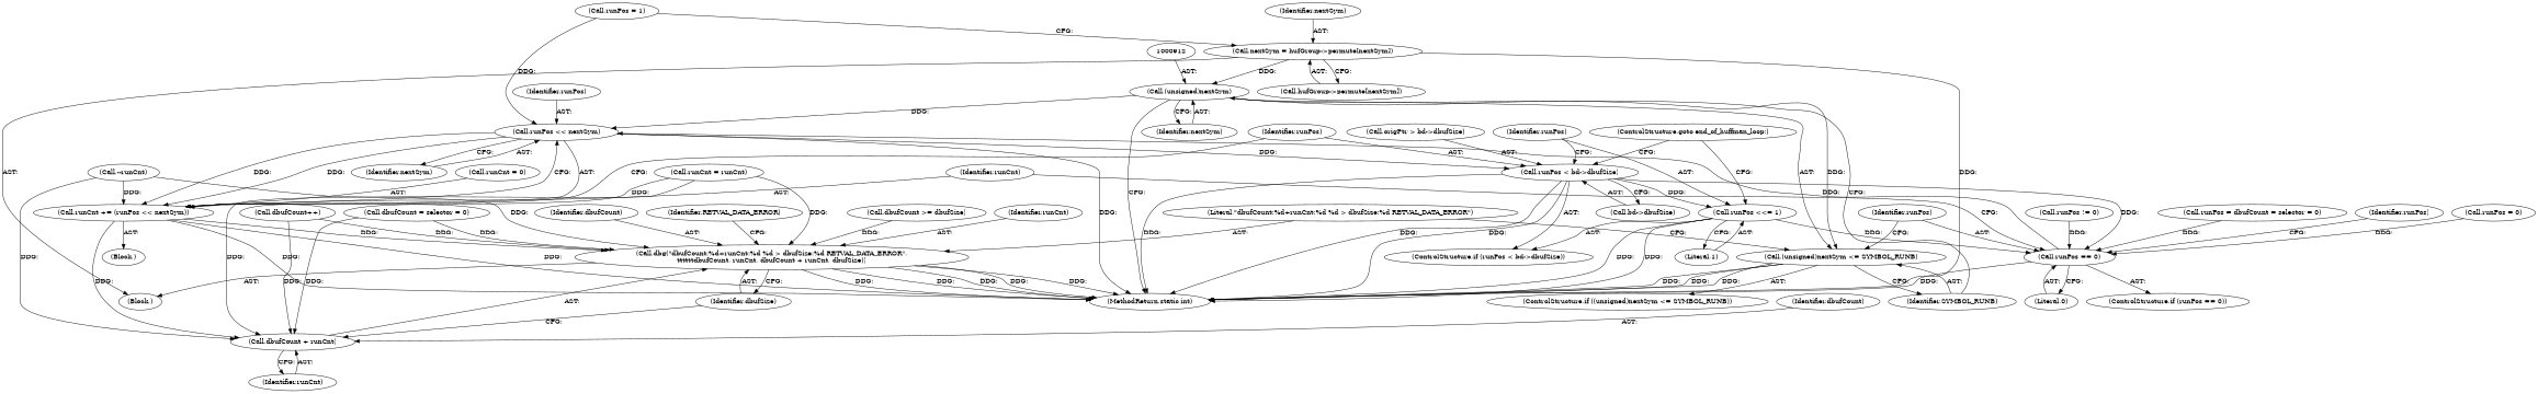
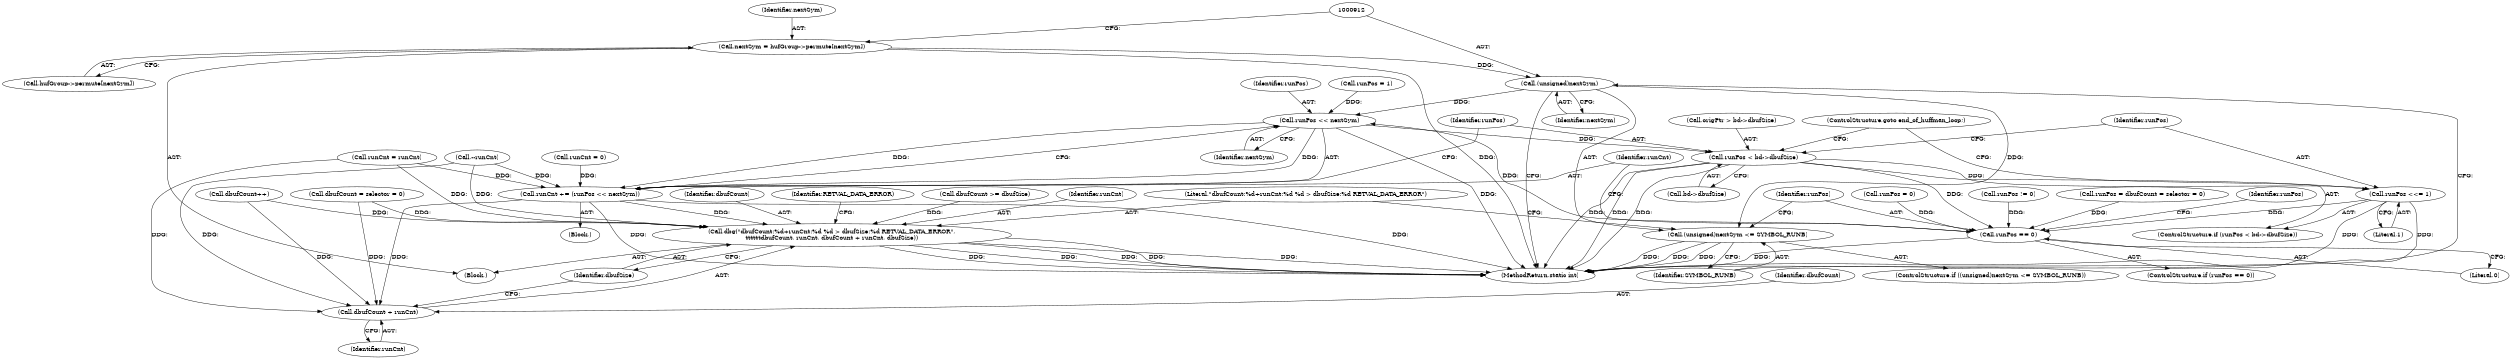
  digraph {
    n1 [label="(Call,nextSym = hufGroup->permute[nextSym])"]
    n2 [label="(Call,(unsigned)nextSym)"]
    n3 [label="(Call,hufGroup->permute[nextSym])"]
    n4 [label="(MethodReturn,static int)"]
    n5 [label="(Block,)"]
    n6 [label="(Call,(unsigned)nextSym <= SYMBOL_RUNB)"]
    n7 [label="(Call,runPos << nextSym)"]
    n8 [label="(Identifier,nextSym)"]
    n9 [label="(ControlStructure,if ((unsigned)nextSym <= SYMBOL_RUNB))"]
    n10 [label="(Identifier,SYMBOL_RUNB)"]
    n11 [label="(Call,runCnt += (runPos << nextSym))"]
    n12 [label="(Call,runPos < bd->dbufSize)"]
    n13 [label="(Identifier,nextSym)"]
    n14 [label="(Call,dbg(\"dbufCount:%d+runCnt:%d %d > dbufSize:%d RETVAL_DATA_ERROR\",\n\t\t\t\t\t\tdbufCount, runCnt, dbufCount + runCnt, dbufSize))"]
    n15 [label="(Call,dbufCount + runCnt)"]
    n16 [label="(Block,)"]
    n17 [label="(Call,runPos == 0)"]
    n18 [label="(Call,runPos <<= 1)"]
    n19 [label="(ControlStructure,if (runPos < bd->dbufSize))"]
    n20 [label="(Call,bd->dbufSize)"]
    n21 [label="(Identifier,dbufSize)"]
    n22 [label="(Identifier,runCnt)"]
    n23 [label="(Literal,0)"]
    n24 [label="(ControlStructure,if (runPos == 0))"]
    n25 [label="(Literal,1)"]
    n26 [label="(Call,dbufCount = selector = 0)"]
    n27 [label="(Identifier,runPos)"]
    n28 [label="(Literal,\"dbufCount:%d+runCnt:%d %d > dbufSize:%d RETVAL_DATA_ERROR\")"]
    n29 [label="(Call,dbufCount >= dbufSize)"]
    n30 [label="(Call,runPos = 1)"]
    n31 [label="(ControlStructure,goto end_of_huffman_loop;)"]
    n32 [label="(Call,runCnt = 0)"]
    n33 [label="(Call,runPos = dbufCount = selector = 0)"]
    n34 [label="(Call,origPtr > bd->dbufSize)"]
    n35 [label="(Identifier,runPos)"]
    n36 [label="(Identifier,runCnt)"]
    n37 [label="(Identifier,nextSym)"]
    n38 [label="(Identifier,runPos)"]
    n39 [label="(Identifier,runCnt)"]
    n40 [label="(Call,runCnt = runCnt)"]
    n41 [label="(Identifier,runPos)"]
    n42 [label="(Identifier,dbufCount)"]
    n43 [label="(Identifier,runPos)"]
    n44 [label="(Identifier,RETVAL_DATA_ERROR)"]
    n45 [label="(Call,runPos = 0)"]
    n46 [label="(Call,dbufCount++)"]
    n47 [label="(Identifier,dbufCount)"]
    n48 [label="(Call,--runCnt)"]
    n49 [label="(Call,runPos != 0)"]
    1000912
    n1 -> n2 [label="DDG: "]
    n1 -> n3 [label="CFG: "]
    n1 -> n4 [label="DDG: "]
    n1 -> n5 [label="AST: "]
    n2 -> n4 [label="CFG: "]
    n2 -> n6 [label="AST: "]
    n2 -> n6 [label="DDG: "]
    n2 -> n7 [label="DDG: "]
    n2 -> n8 [label="CFG: "]
    n3 -> n1 [label="AST: "]
    n6 -> n4 [label="DDG: "]
    n6 -> n4 [label="DDG: "]
    n6 -> n4 [label="DDG: "]
    n6 -> n9 [label="AST: "]
    n6 -> n10 [label="CFG: "]
    n7 -> n4 [label="DDG: "]
    n7 -> n11 [label="AST: "]
    n7 -> n11 [label="DDG: "]
    n7 -> n11 [label="DDG: "]
    n7 -> n12 [label="DDG: "]
    n7 -> n13 [label="CFG: "]
    n8 -> n2 [label="AST: "]
    n10 -> n2 [label="CFG: "]
    n10 -> n6 [label="AST: "]
    n11 -> n4 [label="DDG: "]
    n11 -> n4 [label="DDG: "]
    n11 -> n7 [label="CFG: "]
    n11 -> n14 [label="DDG: "]
    n11 -> n15 [label="DDG: "]
    n11 -> n16 [label="AST: "]
    n12 -> n4 [label="DDG: "]
    n12 -> n4 [label="DDG: "]
    n12 -> n4 [label="DDG: "]
    n12 -> n17 [label="DDG: "]
    n12 -> n18 [label="DDG: "]
    n12 -> n19 [label="AST: "]
    n12 -> n20 [label="CFG: "]
    n13 -> n7 [label="AST: "]
    n14 -> n4 [label="DDG: "]
    n14 -> n4 [label="DDG: "]
    n14 -> n4 [label="DDG: "]
    n14 -> n4 [label="DDG: "]
    n14 -> n4 [label="DDG: "]
    n14 -> n5 [label="AST: "]
    n14 -> n21 [label="CFG: "]
    n15 -> n14 [label="AST: "]
    n15 -> n22 [label="CFG: "]
    n17 -> n4 [label="DDG: "]
    n17 -> n7 [label="DDG: "]
    n17 -> n23 [label="CFG: "]
    n17 -> n24 [label="AST: "]
    n18 -> n4 [label="DDG: "]
    n18 -> n4 [label="DDG: "]
    n18 -> n17 [label="DDG: "]
    n18 -> n19 [label="AST: "]
    n18 -> n25 [label="CFG: "]
    n20 -> n12 [label="AST: "]
    n21 -> n14 [label="AST: "]
    n21 -> n15 [label="CFG: "]
    n22 -> n15 [label="AST: "]
    n23 -> n17 [label="AST: "]
    n25 -> n18 [label="AST: "]
    n26 -> n14 [label="DDG: "]
    n26 -> n15 [label="DDG: "]
    n27 -> n7 [label="AST: "]
    n28 -> n6 [label="CFG: "]
    n28 -> n14 [label="AST: "]
    n29 -> n14 [label="DDG: "]
    n30 -> n7 [label="DDG: "]
    n31 -> n12 [label="CFG: "]
    n31 -> n18 [label="CFG: "]
-   n32 -> n11 [label="AST: "]
+   n32 -> n11 [label="DDG: "]
    n33 -> n17 [label="DDG: "]
    n34 -> n12 [label="AST: "]
    n35 -> n6 [label="CFG: "]
    n35 -> n17 [label="AST: "]
    n36 -> n11 [label="AST: "]
    n36 -> n17 [label="CFG: "]
    n37 -> n1 [label="AST: "]
    n38 -> n12 [label="CFG: "]
    n38 -> n18 [label="AST: "]
    n39 -> n14 [label="AST: "]
    n40 -> n11 [label="DDG: "]
    n40 -> n14 [label="DDG: "]
    n40 -> n15 [label="DDG: "]
    n41 -> n11 [label="CFG: "]
    n41 -> n12 [label="AST: "]
    n42 -> n14 [label="AST: "]
    n43 -> n17 [label="CFG: "]
    n44 -> n14 [label="CFG: "]
    n45 -> n17 [label="DDG: "]
    n46 -> n14 [label="DDG: "]
    n46 -> n15 [label="DDG: "]
    n47 -> n15 [label="AST: "]
    n48 -> n11 [label="DDG: "]
    n48 -> n14 [label="DDG: "]
    n48 -> n15 [label="DDG: "]
    n49 -> n17 [label="DDG: "]
-   n30 -> n1 [label="CFG: "]
+   1000912 -> n1 [label="CFG: "]
    1000912 -> n2 [label="AST: "]
  }
